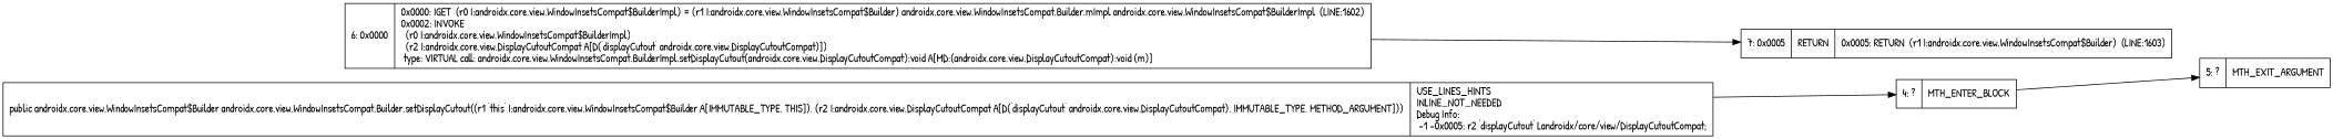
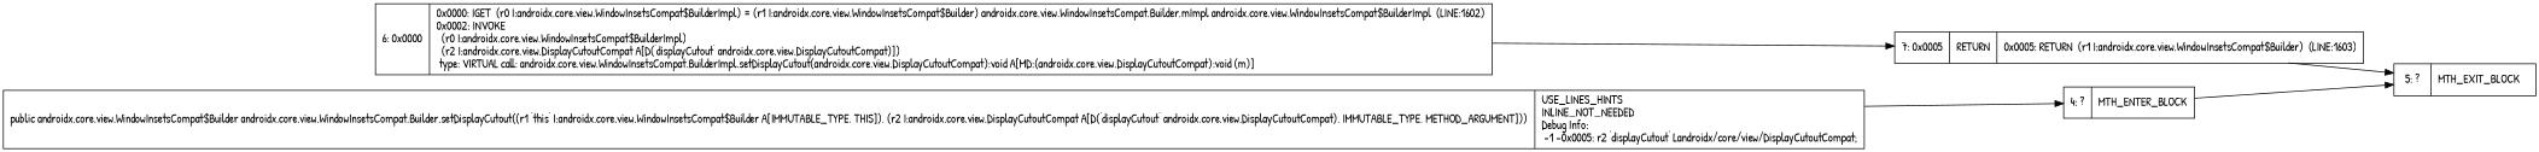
  digraph {
    fontname="Patrick Hand"
    rankdir=LR
    node [fontname="Patrick Hand" shape=record]
    edge [fontname="Patrick Hand"]
    n1 [label="{4\:\ ?|MTH_ENTER_BLOCK\l}"]
-   n2 [label="{5\:\ ?|MTH_EXIT_ARGUMENT\l}"]
+   n2 [label="{5\:\ ?|MTH_EXIT_BLOCK\l}"]
    n3 [label="{6\:\ 0x0000|0x0000: IGET  (r0 I:androidx.core.view.WindowInsetsCompat$BuilderImpl) = (r1 I:androidx.core.view.WindowInsetsCompat$Builder) androidx.core.view.WindowInsetsCompat.Builder.mImpl androidx.core.view.WindowInsetsCompat$BuilderImpl  (LINE:1602)\l0x0002: INVOKE  \l  (r0 I:androidx.core.view.WindowInsetsCompat$BuilderImpl)\l  (r2 I:androidx.core.view.DisplayCutoutCompat A[D('displayCutout' androidx.core.view.DisplayCutoutCompat)])\l type: VIRTUAL call: androidx.core.view.WindowInsetsCompat.BuilderImpl.setDisplayCutout(androidx.core.view.DisplayCutoutCompat):void A[MD:(androidx.core.view.DisplayCutoutCompat):void (m)]\l}"]
    n4 [label="{7\:\ 0x0005|RETURN\l|0x0005: RETURN  (r1 I:androidx.core.view.WindowInsetsCompat$Builder)  (LINE:1603)\l}"]
    n5 [label="{public androidx.core.view.WindowInsetsCompat$Builder androidx.core.view.WindowInsetsCompat.Builder.setDisplayCutout((r1 'this' I:androidx.core.view.WindowInsetsCompat$Builder A[IMMUTABLE_TYPE, THIS]), (r2 I:androidx.core.view.DisplayCutoutCompat A[D('displayCutout' androidx.core.view.DisplayCutoutCompat), IMMUTABLE_TYPE, METHOD_ARGUMENT]))  | USE_LINES_HINTS\lINLINE_NOT_NEEDED\lDebug Info:\l  \-1 \-0x0005: r2 'displayCutout' Landroidx\/core\/view\/DisplayCutoutCompat;\l}"]
    n1 -> n2
    n3 -> n4
+   n4 -> n2
    n5 -> n1
  }
